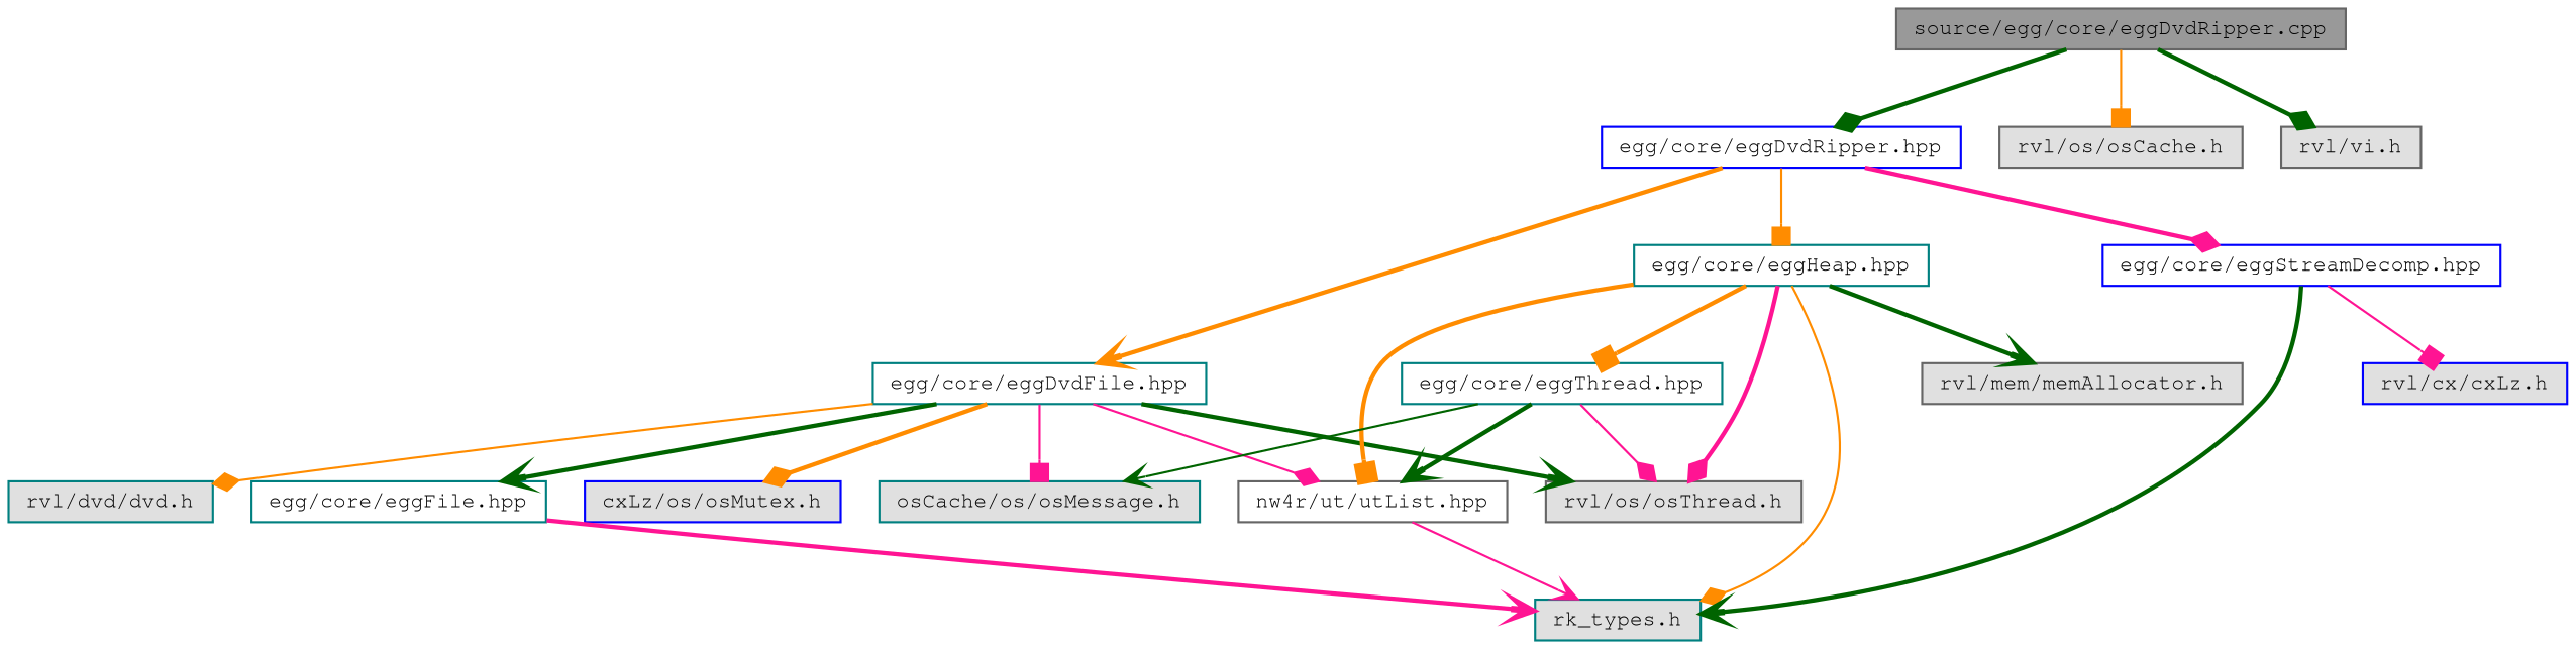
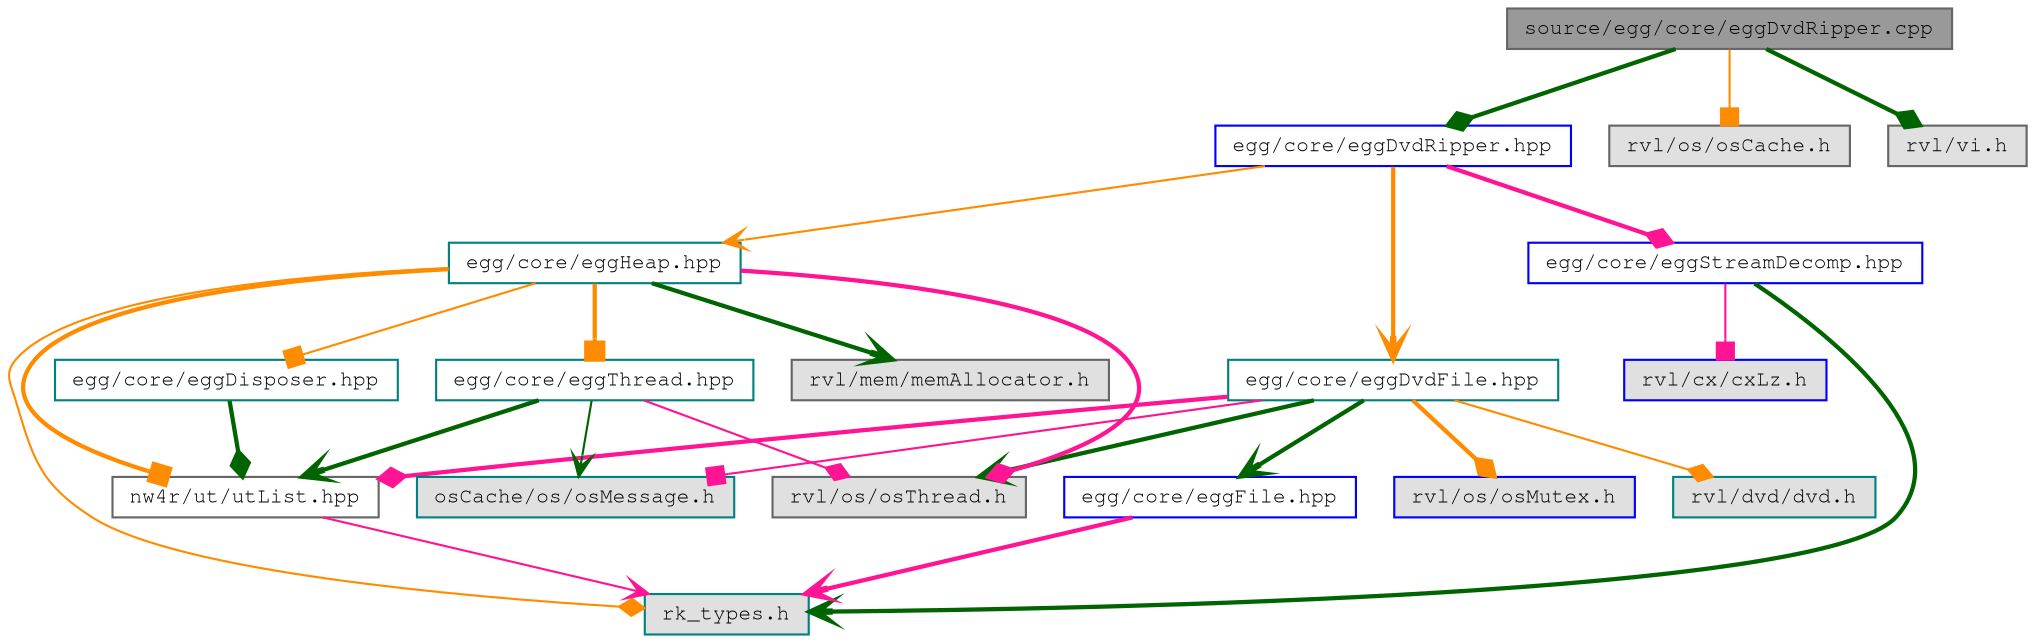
  digraph {
    node [color=teal fillcolor="#E0E0E0" fontname=FreeMono fontsize=10 shape=box style=filled]
    edge [arrowhead=diamond color=darkgreen fontname=FreeMono fontsize=10 labelfontname=FreeMono labelfontsize=10 style=bold]
    n1 [color=gray40 fillcolor=grey60 fontcolor=black height=0.2 label="source/egg/core/eggDvdRipper.cpp" width=0.4]
    n2 [color=blue fillcolor=white height=0.2 label="egg/core/eggDvdRipper.hpp" width=0.4]
    n3 [color=gray40 height=0.2 label="rvl/os/osCache.h" width=0.4]
    n4 [color=gray40 height=0.2 label="rvl/vi.h" width=0.4]
    n5 [fillcolor=white height=0.2 label="egg/core/eggDvdFile.hpp" width=0.4]
    n6 [fillcolor=white height=0.2 label="egg/core/eggHeap.hpp" width=0.4]
    n7 [color=blue fillcolor=white height=0.2 label="egg/core/eggStreamDecomp.hpp" width=0.4]
-   n8 [fillcolor=white height=0.2 label="egg/core/eggFile.hpp" width=0.4]
+   n8 [color=blue fillcolor=white height=0.2 label="egg/core/eggFile.hpp" width=0.4]
    n9 [color=gray40 fillcolor=white height=0.2 label="nw4r/ut/utList.hpp" width=0.4]
    n10 [height=0.2 label="osCache/os/osMessage.h" width=0.4]
-   n11 [color=blue height=0.2 label="cxLz/os/osMutex.h" width=0.4]
+   n11 [color=blue height=0.2 label="rvl/os/osMutex.h" width=0.4]
    n12 [color=gray40 height=0.2 label="rvl/os/osThread.h" width=0.4]
    n13 [height=0.2 label="rvl/dvd/dvd.h" width=0.4]
    n14 [height=0.2 label="rk_types.h" width=0.4]
+   n15 [fillcolor=white height=0.2 label="egg/core/eggDisposer.hpp" width=0.4]
    n16 [color=gray40 height=0.2 label="rvl/mem/memAllocator.h" width=0.4]
    n17 [fillcolor=white height=0.2 label="egg/core/eggThread.hpp" width=0.4]
    n18 [color=blue height=0.2 label="rvl/cx/cxLz.h" width=0.4]
    n1 -> n2
    n1 -> n3 [arrowhead=box color=darkorange style=solid]
    n1 -> n4
    n2 -> n5 [arrowhead=vee color=darkorange]
-   n2 -> n6 [arrowhead=box color=darkorange style=solid]
+   n2 -> n6 [arrowhead=vee color=darkorange style=solid]
    n2 -> n7 [color=deeppink]
    n5 -> n8 [arrowhead=vee]
-   n5 -> n9 [color=deeppink style=solid]
+   n5 -> n9 [color=deeppink]
    n5 -> n10 [arrowhead=box color=deeppink style=solid]
    n5 -> n11 [color=darkorange]
    n5 -> n12 [arrowhead=vee]
    n5 -> n13 [color=darkorange style=solid]
    n6 -> n9 [arrowhead=box color=darkorange]
    n6 -> n12 [color=deeppink]
    n6 -> n14 [color=darkorange style=solid]
+   n6 -> n15 [arrowhead=box color=darkorange style=solid]
    n6 -> n16 [arrowhead=vee]
    n6 -> n17 [arrowhead=box color=darkorange]
    n7 -> n14 [arrowhead=vee]
    n7 -> n18 [arrowhead=box color=deeppink style=solid]
    n8 -> n14 [arrowhead=vee color=deeppink]
    n9 -> n14 [arrowhead=vee color=deeppink style=solid]
+   n15 -> n9
    n17 -> n9 [arrowhead=vee]
    n17 -> n10 [arrowhead=vee style=solid]
    n17 -> n12 [color=deeppink style=solid]
  }
